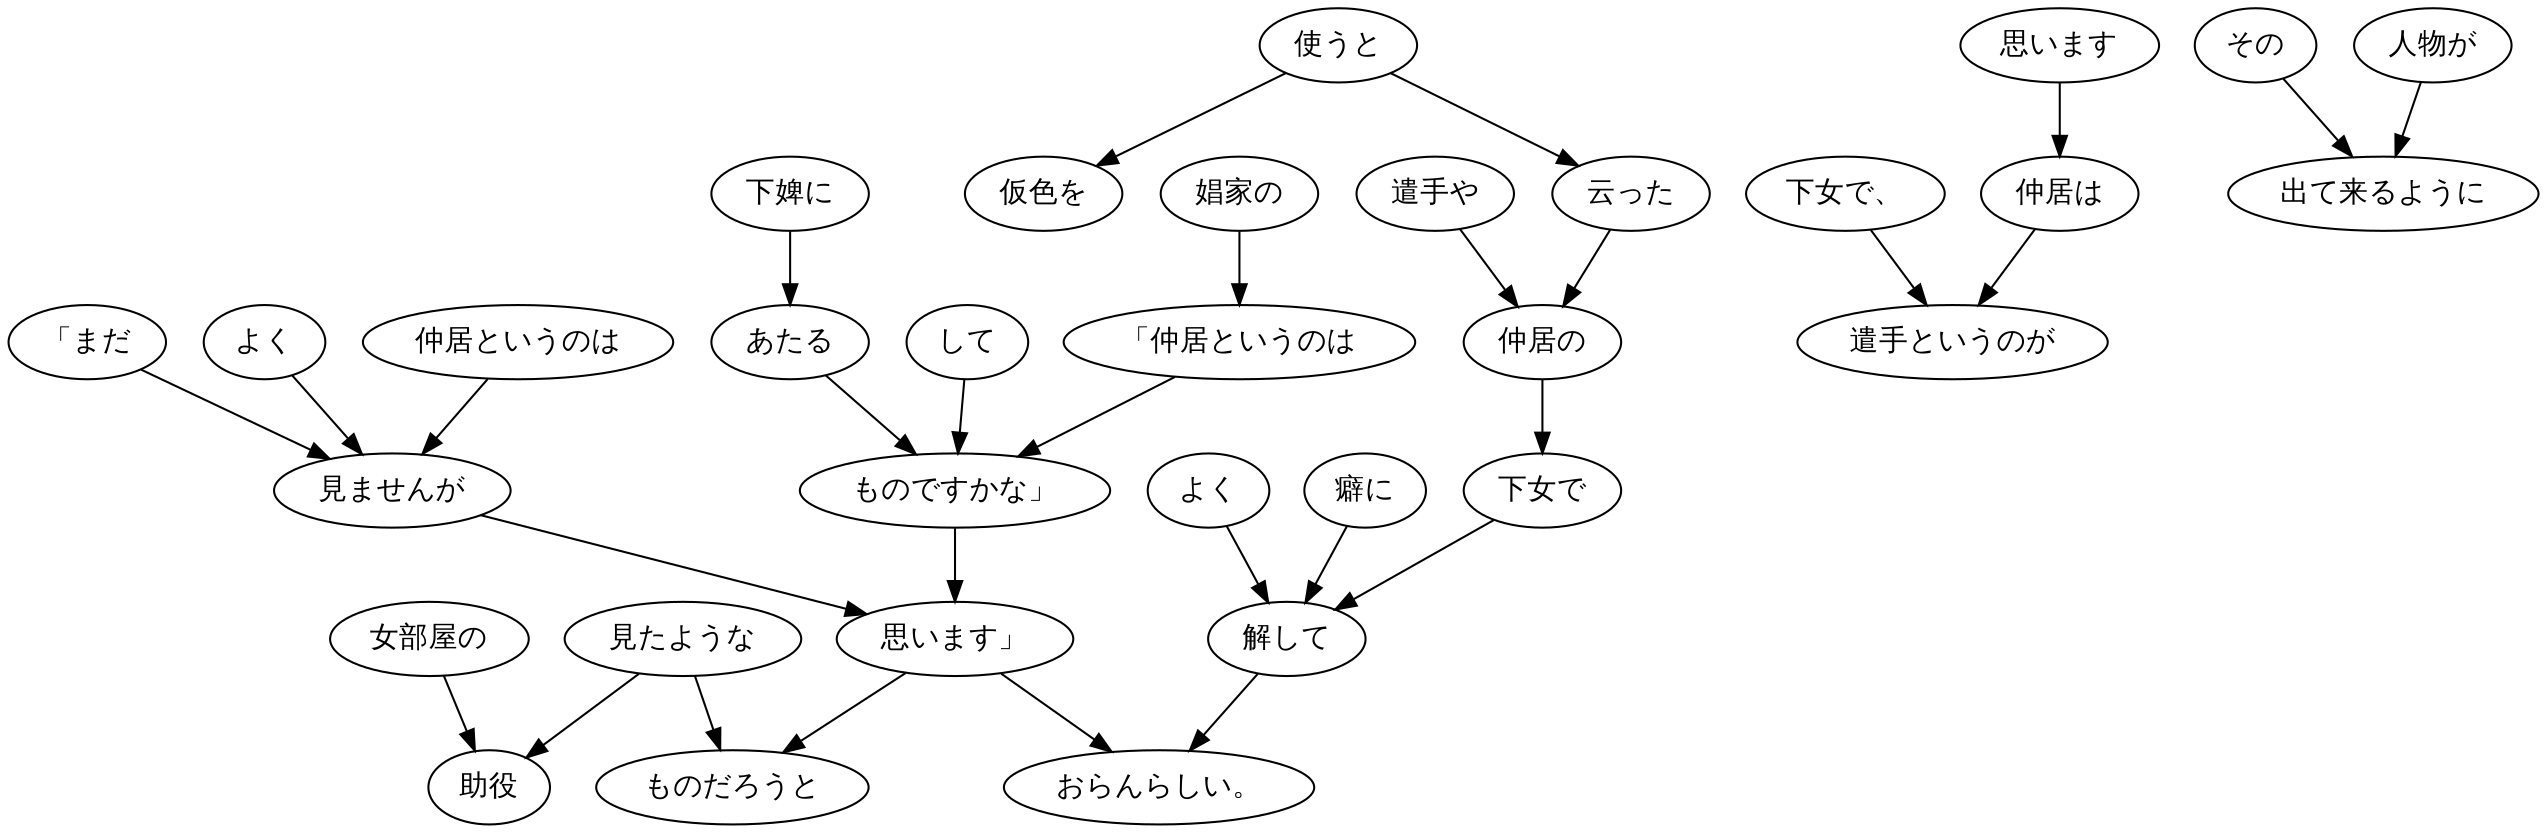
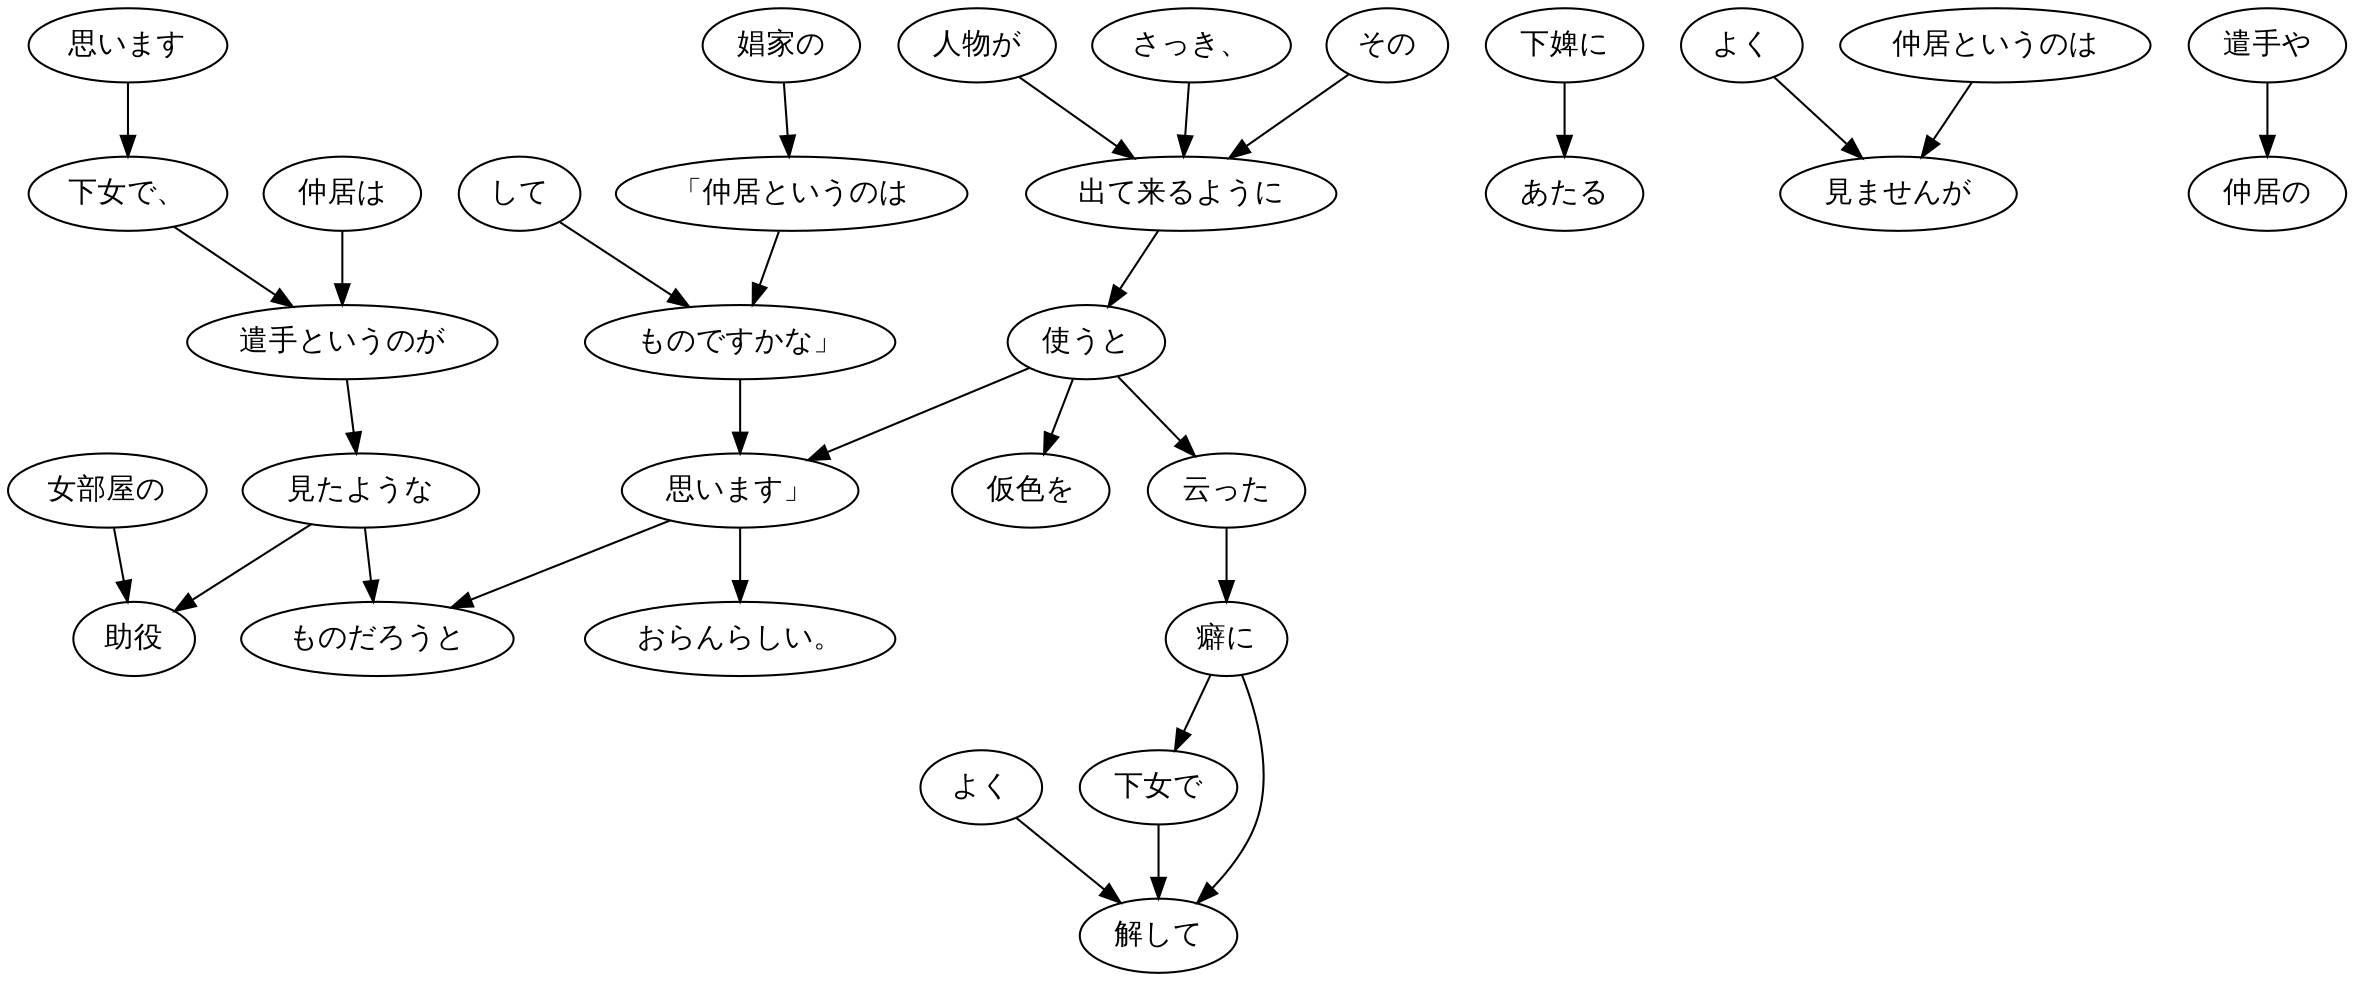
  digraph {
    fontname=Nunito
    node [fontname=Nunito]
    edge [fontname=Nunito]
    n1 [label="「仲居というのは"]
    n2 [label="ものですかな」"]
    n3 [label="思います」"]
    n4 [label="娼家の"]
    n5 [label="下婢に"]
    n6 [label="あたる"]
    n7 [label="ものだろうと"]
    n8 [label="おらんらしい。"]
-   n9 [label="「まだ"]
    n10 [label="見ませんが"]
    n11 [label="よく"]
    n12 [label="仲居というのは"]
    n13 [label="して"]
    n14 [label="仲居は"]
    n15 [label="遣手というのが"]
    n16 [label="見たような"]
    n17 [label="思います"]
    n18 [label="下女で、"]
    n19 [label="助役"]
    n20 [label="女部屋の"]
+   n21 [label="さっき、"]
    n22 [label="出て来るように"]
    n23 [label="使うと"]
    n24 [label="その"]
    n25 [label="人物が"]
    n26 [label="仮色を"]
    n27 [label="云った"]
    n28 [label="癖に"]
    n29 [label="解して"]
    n30 [label="遣手や"]
    n31 [label="仲居の"]
    n32 [label="下女で"]
    n33 [label="よく"]
    n1 -> n2
    n2 -> n3
    n3 -> n7
    n3 -> n8
    n4 -> n1
    n5 -> n6
-   n6 -> n2
-   n9 -> n10
-   n10 -> n3
+   n23 -> n3
    n11 -> n10
    n12 -> n10
    n13 -> n2
    n14 -> n15
+   n15 -> n16
    n16 -> n7
    n16 -> n19
-   n17 -> n14
+   n17 -> n18
    n18 -> n15
    n20 -> n19
+   n21 -> n22
+   n22 -> n23
    n23 -> n26
    n23 -> n27
    n24 -> n22
    n25 -> n22
-   n27 -> n31
+   n27 -> n28
    n28 -> n29
-   n29 -> n8
    n30 -> n31
-   n31 -> n32
+   n28 -> n32
    n32 -> n29
    n33 -> n29
  }
